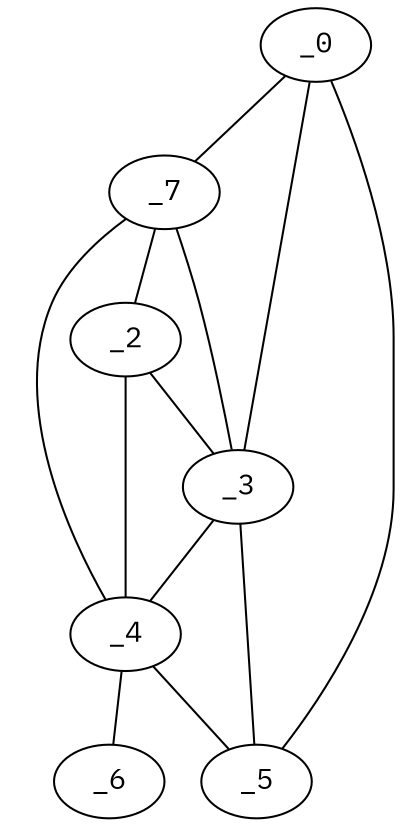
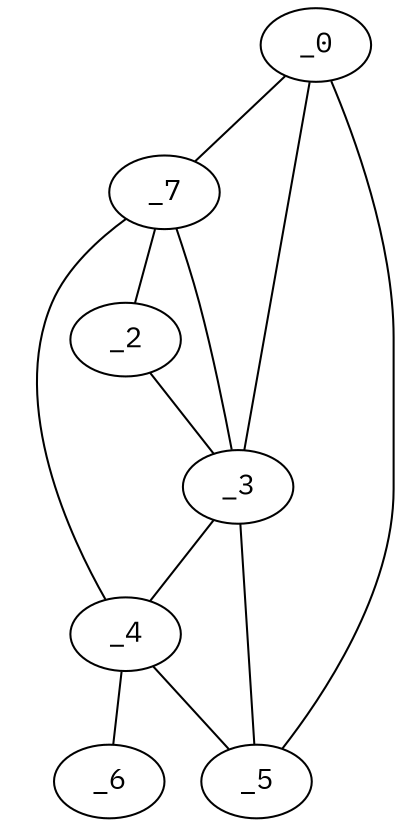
  graph {
    fontname="IBM Plex Mono"
    node [fontname="IBM Plex Mono" x=127]
    edge [fontname="IBM Plex Mono" valence=1]
    _0 [x=2 y=41]
    n2 [label=_7 x=11 y=50]
    _3 [x=74 y=29]
    _5 [y=17]
    _2 [x=69 y=43]
    _4 [x=120 y=49]
    _6 [y=42]
    _0 -- n2
    _0 -- _3 [valence=2]
    _0 -- _5
    n2 -- _3 [valence=2]
    n2 -- _2
    n2 -- _4
    _3 -- _5 [valence=2]
    _3 -- _4
    _2 -- _3 [valence=2]
-   _2 -- _4 [valence=2]
    _4 -- _5 [valence=2]
    _4 -- _6
  }
